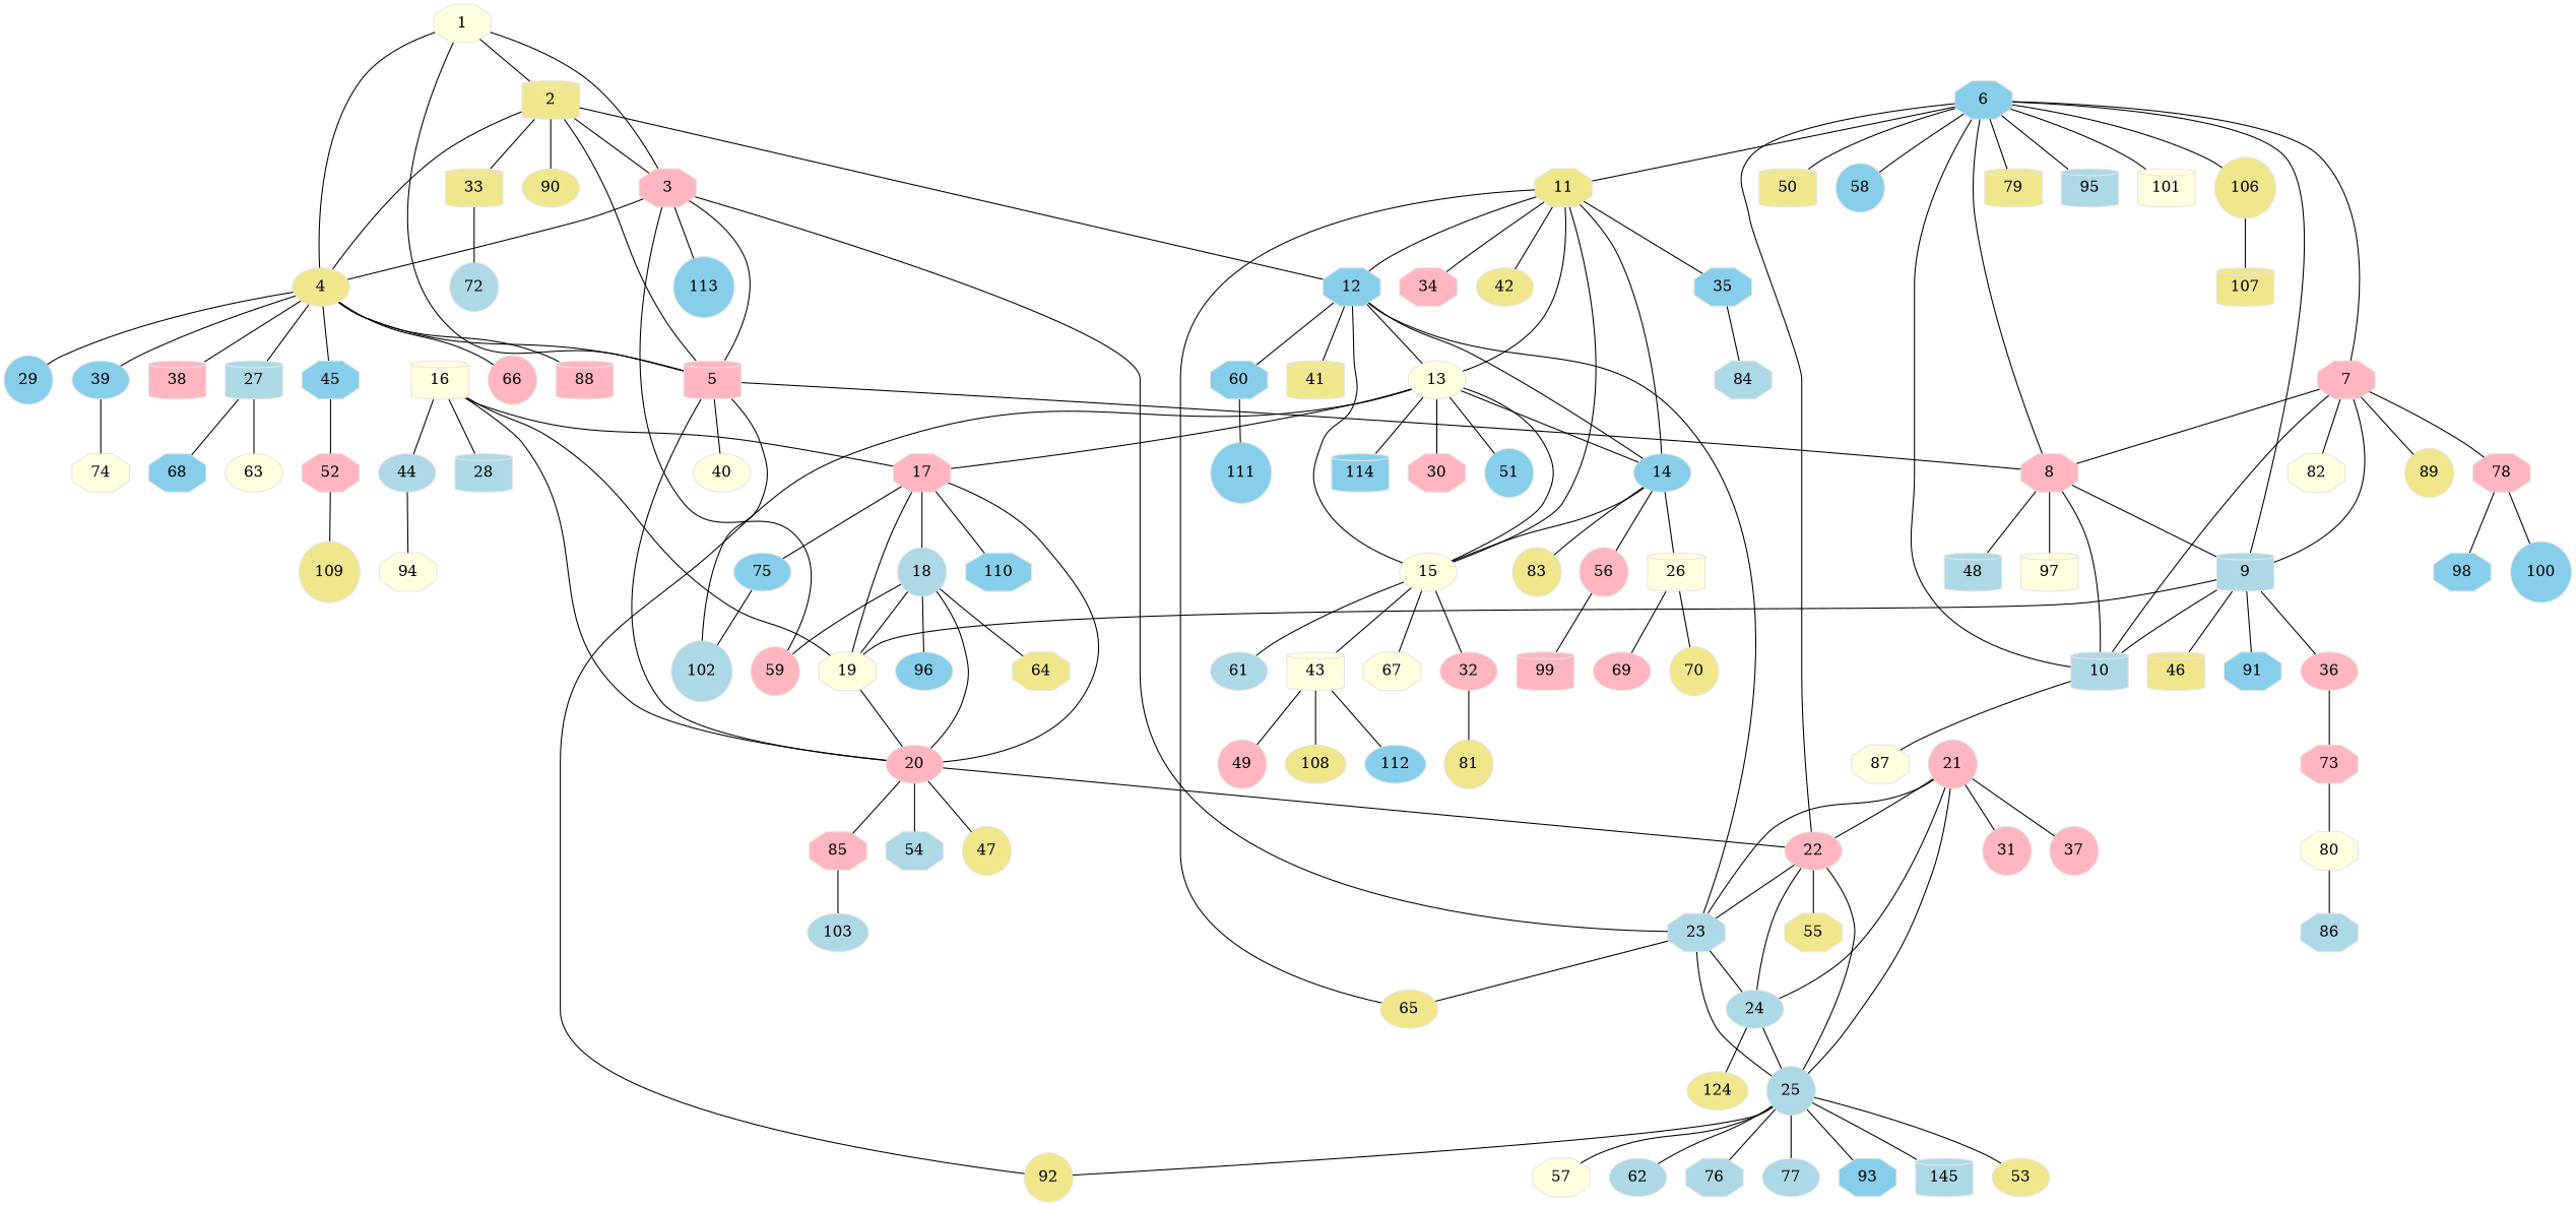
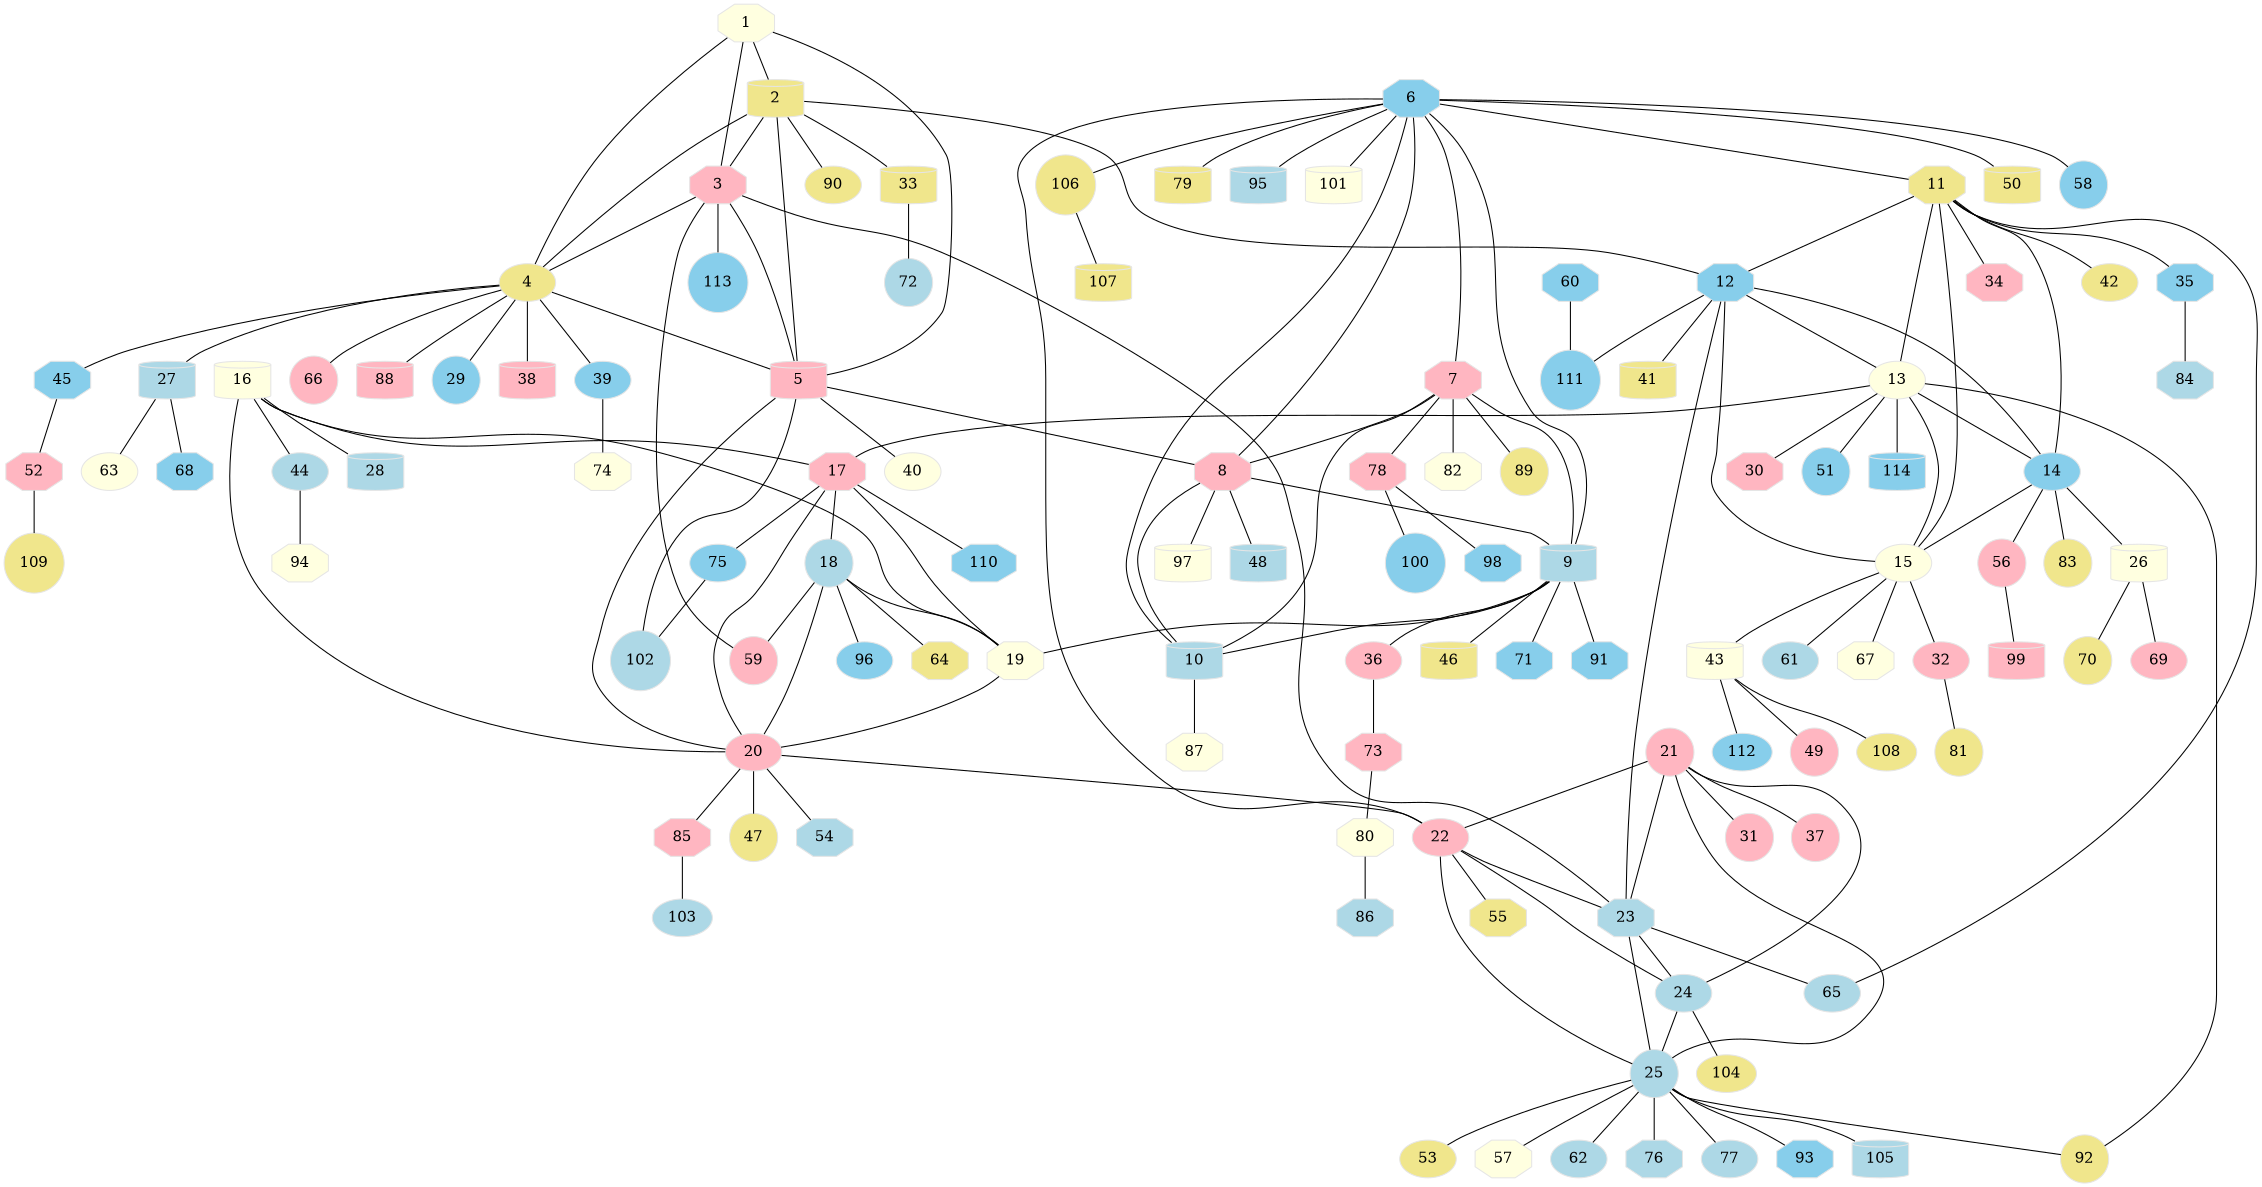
  graph {
    node [color=gray90 fillcolor=lightpink shape=octagon style=filled]
    1 [fillcolor=lightyellow]
    2 [fillcolor=khaki shape=cylinder]
    3
    4 [fillcolor=khaki shape=ellipse]
    5 [shape=cylinder]
    12 [fillcolor=skyblue]
    33 [fillcolor=khaki shape=cylinder]
    90 [fillcolor=khaki shape=ellipse]
    23 [fillcolor=lightblue]
    59 [shape=circle]
    113 [fillcolor=skyblue shape=circle]
    27 [fillcolor=lightblue shape=cylinder]
    29 [fillcolor=skyblue shape=circle]
    38 [shape=cylinder]
    39 [fillcolor=skyblue shape=ellipse]
    45 [fillcolor=skyblue]
    66 [shape=circle]
    88 [shape=cylinder]
    8
    20 [shape=ellipse]
    40 [fillcolor=lightyellow shape=ellipse]
    102 [fillcolor=lightblue shape=circle]
    13 [fillcolor=lightyellow shape=ellipse]
    14 [fillcolor=skyblue shape=ellipse]
    15 [fillcolor=lightyellow shape=ellipse]
    41 [fillcolor=khaki shape=cylinder]
    60 [fillcolor=skyblue]
    72 [fillcolor=lightblue shape=circle]
-   65 [fillcolor=khaki shape=ellipse]
+   65 [fillcolor=lightblue shape=ellipse]
    24 [fillcolor=lightblue shape=ellipse]
    25 [fillcolor=lightblue shape=circle]
    63 [fillcolor=lightyellow shape=ellipse]
    68 [fillcolor=skyblue]
    74 [fillcolor=lightyellow]
    52
    9 [fillcolor=lightblue shape=cylinder]
    10 [fillcolor=lightblue shape=cylinder]
    48 [fillcolor=lightblue shape=cylinder]
    97 [fillcolor=lightyellow shape=cylinder]
    22 [shape=ellipse]
    47 [fillcolor=khaki shape=circle]
    54 [fillcolor=lightblue]
    85
    6 [fillcolor=skyblue]
    7
    11 [fillcolor=khaki]
    50 [fillcolor=khaki shape=cylinder]
    58 [fillcolor=skyblue shape=circle]
    79 [fillcolor=khaki shape=cylinder]
    95 [fillcolor=lightblue shape=cylinder]
    101 [fillcolor=lightyellow shape=cylinder]
    106 [fillcolor=khaki shape=circle]
    78
    82 [fillcolor=lightyellow]
    89 [fillcolor=khaki shape=circle]
    19 [fillcolor=lightyellow]
    36 [shape=ellipse]
    46 [fillcolor=khaki shape=cylinder]
+   71 [fillcolor=skyblue]
    91 [fillcolor=skyblue]
    87 [fillcolor=lightyellow]
    34
    35 [fillcolor=skyblue]
    42 [fillcolor=khaki shape=ellipse]
    55 [fillcolor=khaki]
    107 [fillcolor=khaki shape=cylinder]
    98 [fillcolor=skyblue]
    100 [fillcolor=skyblue shape=circle]
    73
    17
    30
    51 [fillcolor=skyblue shape=circle]
    92 [fillcolor=khaki shape=circle]
    114 [fillcolor=skyblue shape=cylinder]
    26 [fillcolor=lightyellow shape=cylinder]
    56 [shape=circle]
    83 [fillcolor=khaki shape=circle]
    32 [shape=ellipse]
    43 [fillcolor=lightyellow shape=cylinder]
    61 [fillcolor=lightblue shape=ellipse]
    67 [fillcolor=lightyellow]
    84 [fillcolor=lightblue]
    111 [fillcolor=skyblue shape=circle]
    18 [fillcolor=lightblue shape=circle]
    75 [fillcolor=skyblue shape=ellipse]
    110 [fillcolor=skyblue]
    69 [shape=ellipse]
    70 [fillcolor=khaki shape=circle]
    99 [shape=cylinder]
    81 [fillcolor=khaki shape=circle]
    49 [shape=circle]
    108 [fillcolor=khaki shape=ellipse]
    112 [fillcolor=skyblue shape=ellipse]
    16 [fillcolor=lightyellow shape=cylinder]
    28 [fillcolor=lightblue shape=cylinder]
    44 [fillcolor=lightblue shape=ellipse]
    64 [fillcolor=khaki]
    96 [fillcolor=skyblue shape=ellipse]
    94 [fillcolor=lightyellow]
    103 [fillcolor=lightblue shape=ellipse]
    21 [shape=circle]
    31 [shape=circle]
    37 [shape=circle]
-   104 [fillcolor=khaki shape=ellipse label=124]
+   104 [fillcolor=khaki shape=ellipse]
    53 [fillcolor=khaki shape=ellipse]
    57 [fillcolor=lightyellow]
    62 [fillcolor=lightblue shape=ellipse]
    76 [fillcolor=lightblue]
    77 [fillcolor=lightblue shape=ellipse]
    93 [fillcolor=skyblue]
-   105 [fillcolor=lightblue shape=cylinder label=145]
+   105 [fillcolor=lightblue shape=cylinder]
    80 [fillcolor=lightyellow]
    109 [fillcolor=khaki shape=circle]
    86 [fillcolor=lightblue]
    1 -- 2
    1 -- 3
    1 -- 4
    1 -- 5
    2 -- 3
    2 -- 4
    2 -- 5
    2 -- 12
    2 -- 33
    2 -- 90
    3 -- 4
    3 -- 5
    3 -- 23
    3 -- 59
    3 -- 113
    4 -- 5
    4 -- 27
    4 -- 29
    4 -- 38
    4 -- 39
    4 -- 45
    4 -- 66
    4 -- 88
    5 -- 8
    5 -- 20
    5 -- 40
    5 -- 102
    12 -- 23
    12 -- 13
    12 -- 14
    12 -- 15
    12 -- 41
-   12 -- 60
+   12 -- 111
    33 -- 72
    23 -- 65
    23 -- 24
    23 -- 25
    27 -- 63
    27 -- 68
    39 -- 74
    45 -- 52
    8 -- 9
    8 -- 10
    8 -- 48
    8 -- 97
    20 -- 22
    20 -- 47
    20 -- 54
    20 -- 85
    13 -- 14
    13 -- 15
    13 -- 17
    13 -- 30
    13 -- 51
    13 -- 92
    13 -- 114
    14 -- 15
    14 -- 26
    14 -- 56
    14 -- 83
    15 -- 32
    15 -- 43
    15 -- 61
    15 -- 67
    60 -- 111
    24 -- 25
    24 -- 104
    25 -- 92
    25 -- 53
    25 -- 57
    25 -- 62
    25 -- 76
    25 -- 77
    25 -- 93
    25 -- 105
    52 -- 109
    9 -- 10
    9 -- 19
    9 -- 36
    9 -- 46
+   9 -- 71
    9 -- 91
    10 -- 87
    22 -- 23
    22 -- 24
    22 -- 25
    22 -- 55
    85 -- 103
    6 -- 8
    6 -- 9
    6 -- 10
    6 -- 22
    6 -- 7
    6 -- 11
    6 -- 50
    6 -- 58
    6 -- 79
    6 -- 95
    6 -- 101
    6 -- 106
    7 -- 8
    7 -- 9
    7 -- 10
    7 -- 78
    7 -- 82
    7 -- 89
    11 -- 12
    11 -- 13
    11 -- 14
    11 -- 15
    11 -- 65
    11 -- 34
    11 -- 35
    11 -- 42
    106 -- 107
    78 -- 98
    78 -- 100
    19 -- 20
    36 -- 73
    35 -- 84
    73 -- 80
    17 -- 20
    17 -- 19
    17 -- 18
    17 -- 75
    17 -- 110
    26 -- 69
    26 -- 70
    56 -- 99
    32 -- 81
    43 -- 49
    43 -- 108
    43 -- 112
    18 -- 59
    18 -- 20
    18 -- 19
    18 -- 64
    18 -- 96
    75 -- 102
    16 -- 20
    16 -- 19
    16 -- 17
    16 -- 28
    16 -- 44
    44 -- 94
    21 -- 23
    21 -- 24
    21 -- 25
    21 -- 22
    21 -- 31
    21 -- 37
    80 -- 86
  }
